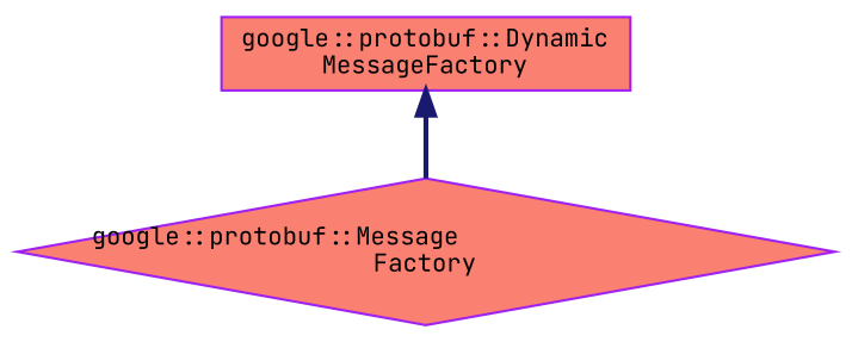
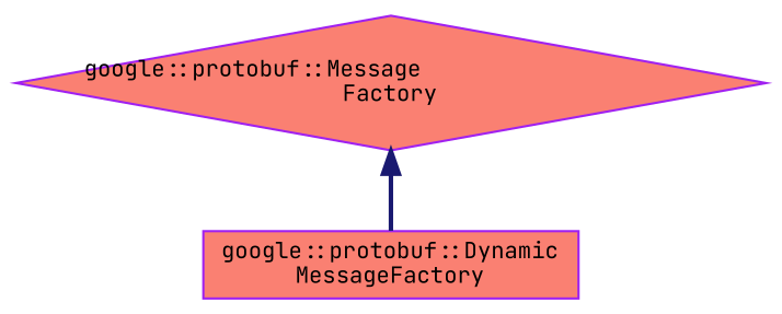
  digraph {
    fontname="JetBrains Mono"
    node [color=purple fillcolor=salmon fontname="JetBrains Mono" fontsize=10 style=filled]
    n1 [fontcolor=black height=0.2 label="google::protobuf::Dynamic\lMessageFactory" shape=box width=0.4]
    n2 [height=0.2 label="google::protobuf::Message\lFactory" shape=diamond width=0.4]
-   n1 -> n2 [color=midnightblue dir=back fontname="JetBrains Mono" fontsize=10 labelfontname=Helvetica labelfontsize=10 style=bold]
+   n2 -> n1 [color=midnightblue dir=back fontname="JetBrains Mono" fontsize=10 labelfontname=Helvetica labelfontsize=10 style=bold]
  }
